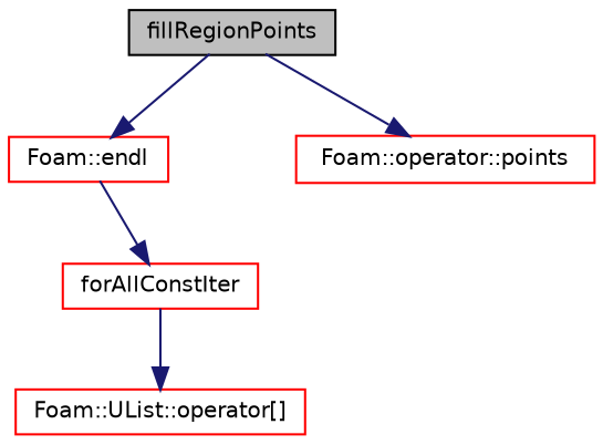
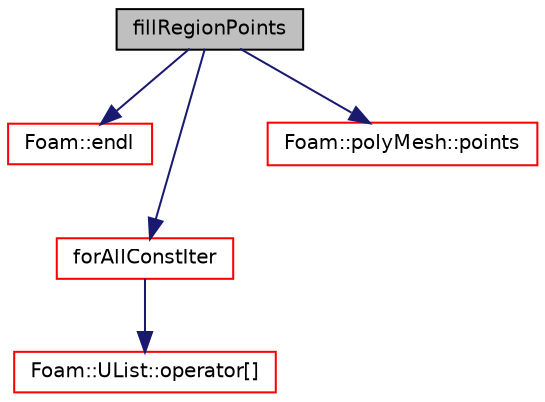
  digraph {
    rankdir=TB
    node [color=red fontname=Helvetica fontsize=10 shape=record]
    edge [color=midnightblue fontname=Helvetica fontsize=10 labelfontname=Helvetica labelfontsize=10 style=solid]
    n1 [color=black fillcolor=grey75 fontcolor=black height=0.2 label=fillRegionPoints style=filled width=0.4]
    n2 [height=0.2 label="Foam::endl" width=0.4]
    n3 [height=0.2 label=forAllConstIter width=0.4]
-   n4 [height=0.2 label="Foam::operator::points" width=0.4]
+   n4 [height=0.2 label="Foam::polyMesh::points" width=0.4]
    n5 [height=0.2 label="Foam::UList::operator[]" width=0.4]
    n1 -> n2
-   n2 -> n3
+   n1 -> n3
    n1 -> n4
    n3 -> n5
  }
